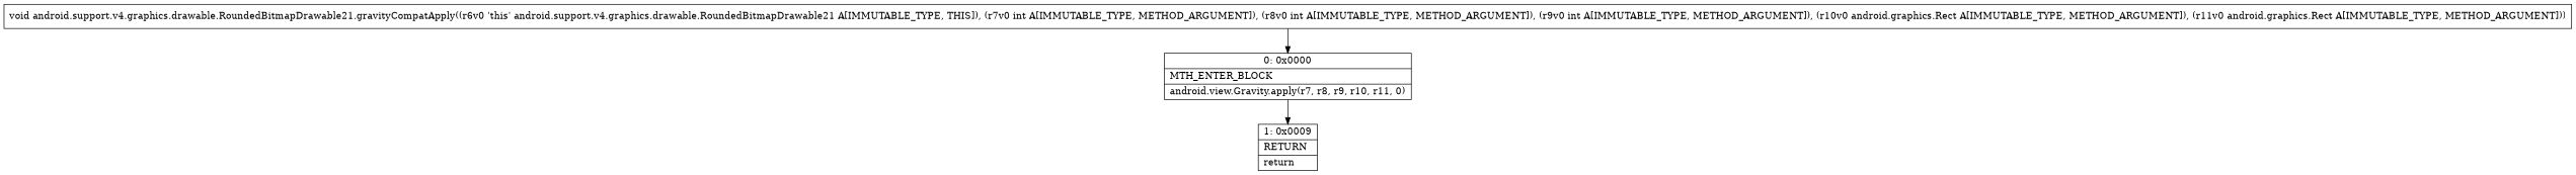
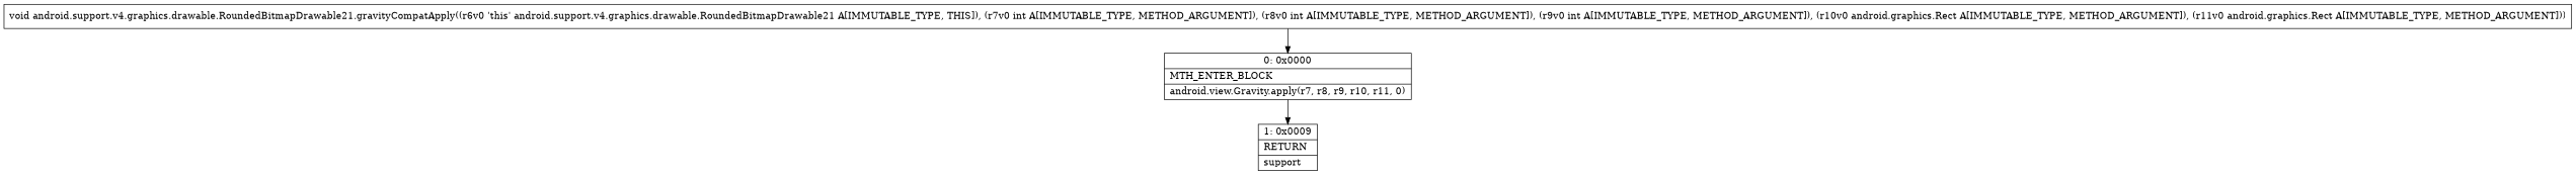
  digraph {
    node [shape=record]
    n1 [label="{0\:\ 0x0000|MTH_ENTER_BLOCK\l|android.view.Gravity.apply(r7, r8, r9, r10, r11, 0)\l}"]
-   n2 [label="{1\:\ 0x0009|RETURN\l|return\l}"]
+   n2 [label="{1\:\ 0x0009|RETURN\l|support\l}"]
    n3 [label="{void android.support.v4.graphics.drawable.RoundedBitmapDrawable21.gravityCompatApply((r6v0 'this' android.support.v4.graphics.drawable.RoundedBitmapDrawable21 A[IMMUTABLE_TYPE, THIS]), (r7v0 int A[IMMUTABLE_TYPE, METHOD_ARGUMENT]), (r8v0 int A[IMMUTABLE_TYPE, METHOD_ARGUMENT]), (r9v0 int A[IMMUTABLE_TYPE, METHOD_ARGUMENT]), (r10v0 android.graphics.Rect A[IMMUTABLE_TYPE, METHOD_ARGUMENT]), (r11v0 android.graphics.Rect A[IMMUTABLE_TYPE, METHOD_ARGUMENT])) }"]
    n1 -> n2
    n3 -> n1
  }
